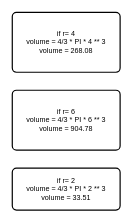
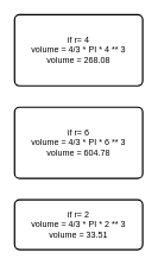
  <mxCell id="0" />
  <mxCell id="1" parent="0" />
  <mxCell id="2" value="if r= 4&lt;br&gt;volume = 4/3 * PI * 4 ** 3&lt;br&gt;volume = 268.08" style="rounded=1;whiteSpace=wrap;html=1;absoluteArcSize=1;arcSize=14;strokeWidth=2;" vertex="1" parent="1"><mxGeometry x="20" y="20" width="180" height="100" as="geometry" /></mxCell>
- <mxCell id="3" value="if r= 6&lt;br&gt;volume = 4/3 * PI * 6 ** 3&lt;br&gt;volume = 904.78" style="rounded=1;whiteSpace=wrap;html=1;absoluteArcSize=1;arcSize=14;strokeWidth=2;" vertex="1" parent="1"><mxGeometry x="20" y="150" width="180" height="100" as="geometry" /></mxCell>
+ <mxCell id="3" value="if r= 6&lt;br&gt;volume = 4/3 * PI * 6 ** 3&lt;br&gt;volume = 604.78" style="rounded=1;whiteSpace=wrap;html=1;absoluteArcSize=1;arcSize=14;strokeWidth=2;" vertex="1" parent="1"><mxGeometry x="20" y="150" width="180" height="100" as="geometry" /></mxCell>
  <mxCell id="4" value="if r= 2&lt;br&gt;volume = 4/3 * PI * 2 ** 3&lt;br&gt;volume = 33.51" style="rounded=1;whiteSpace=wrap;html=1;absoluteArcSize=1;arcSize=14;strokeWidth=2;" vertex="1" parent="1"><mxGeometry x="20" y="280" width="180" height="70" as="geometry" /></mxCell>
